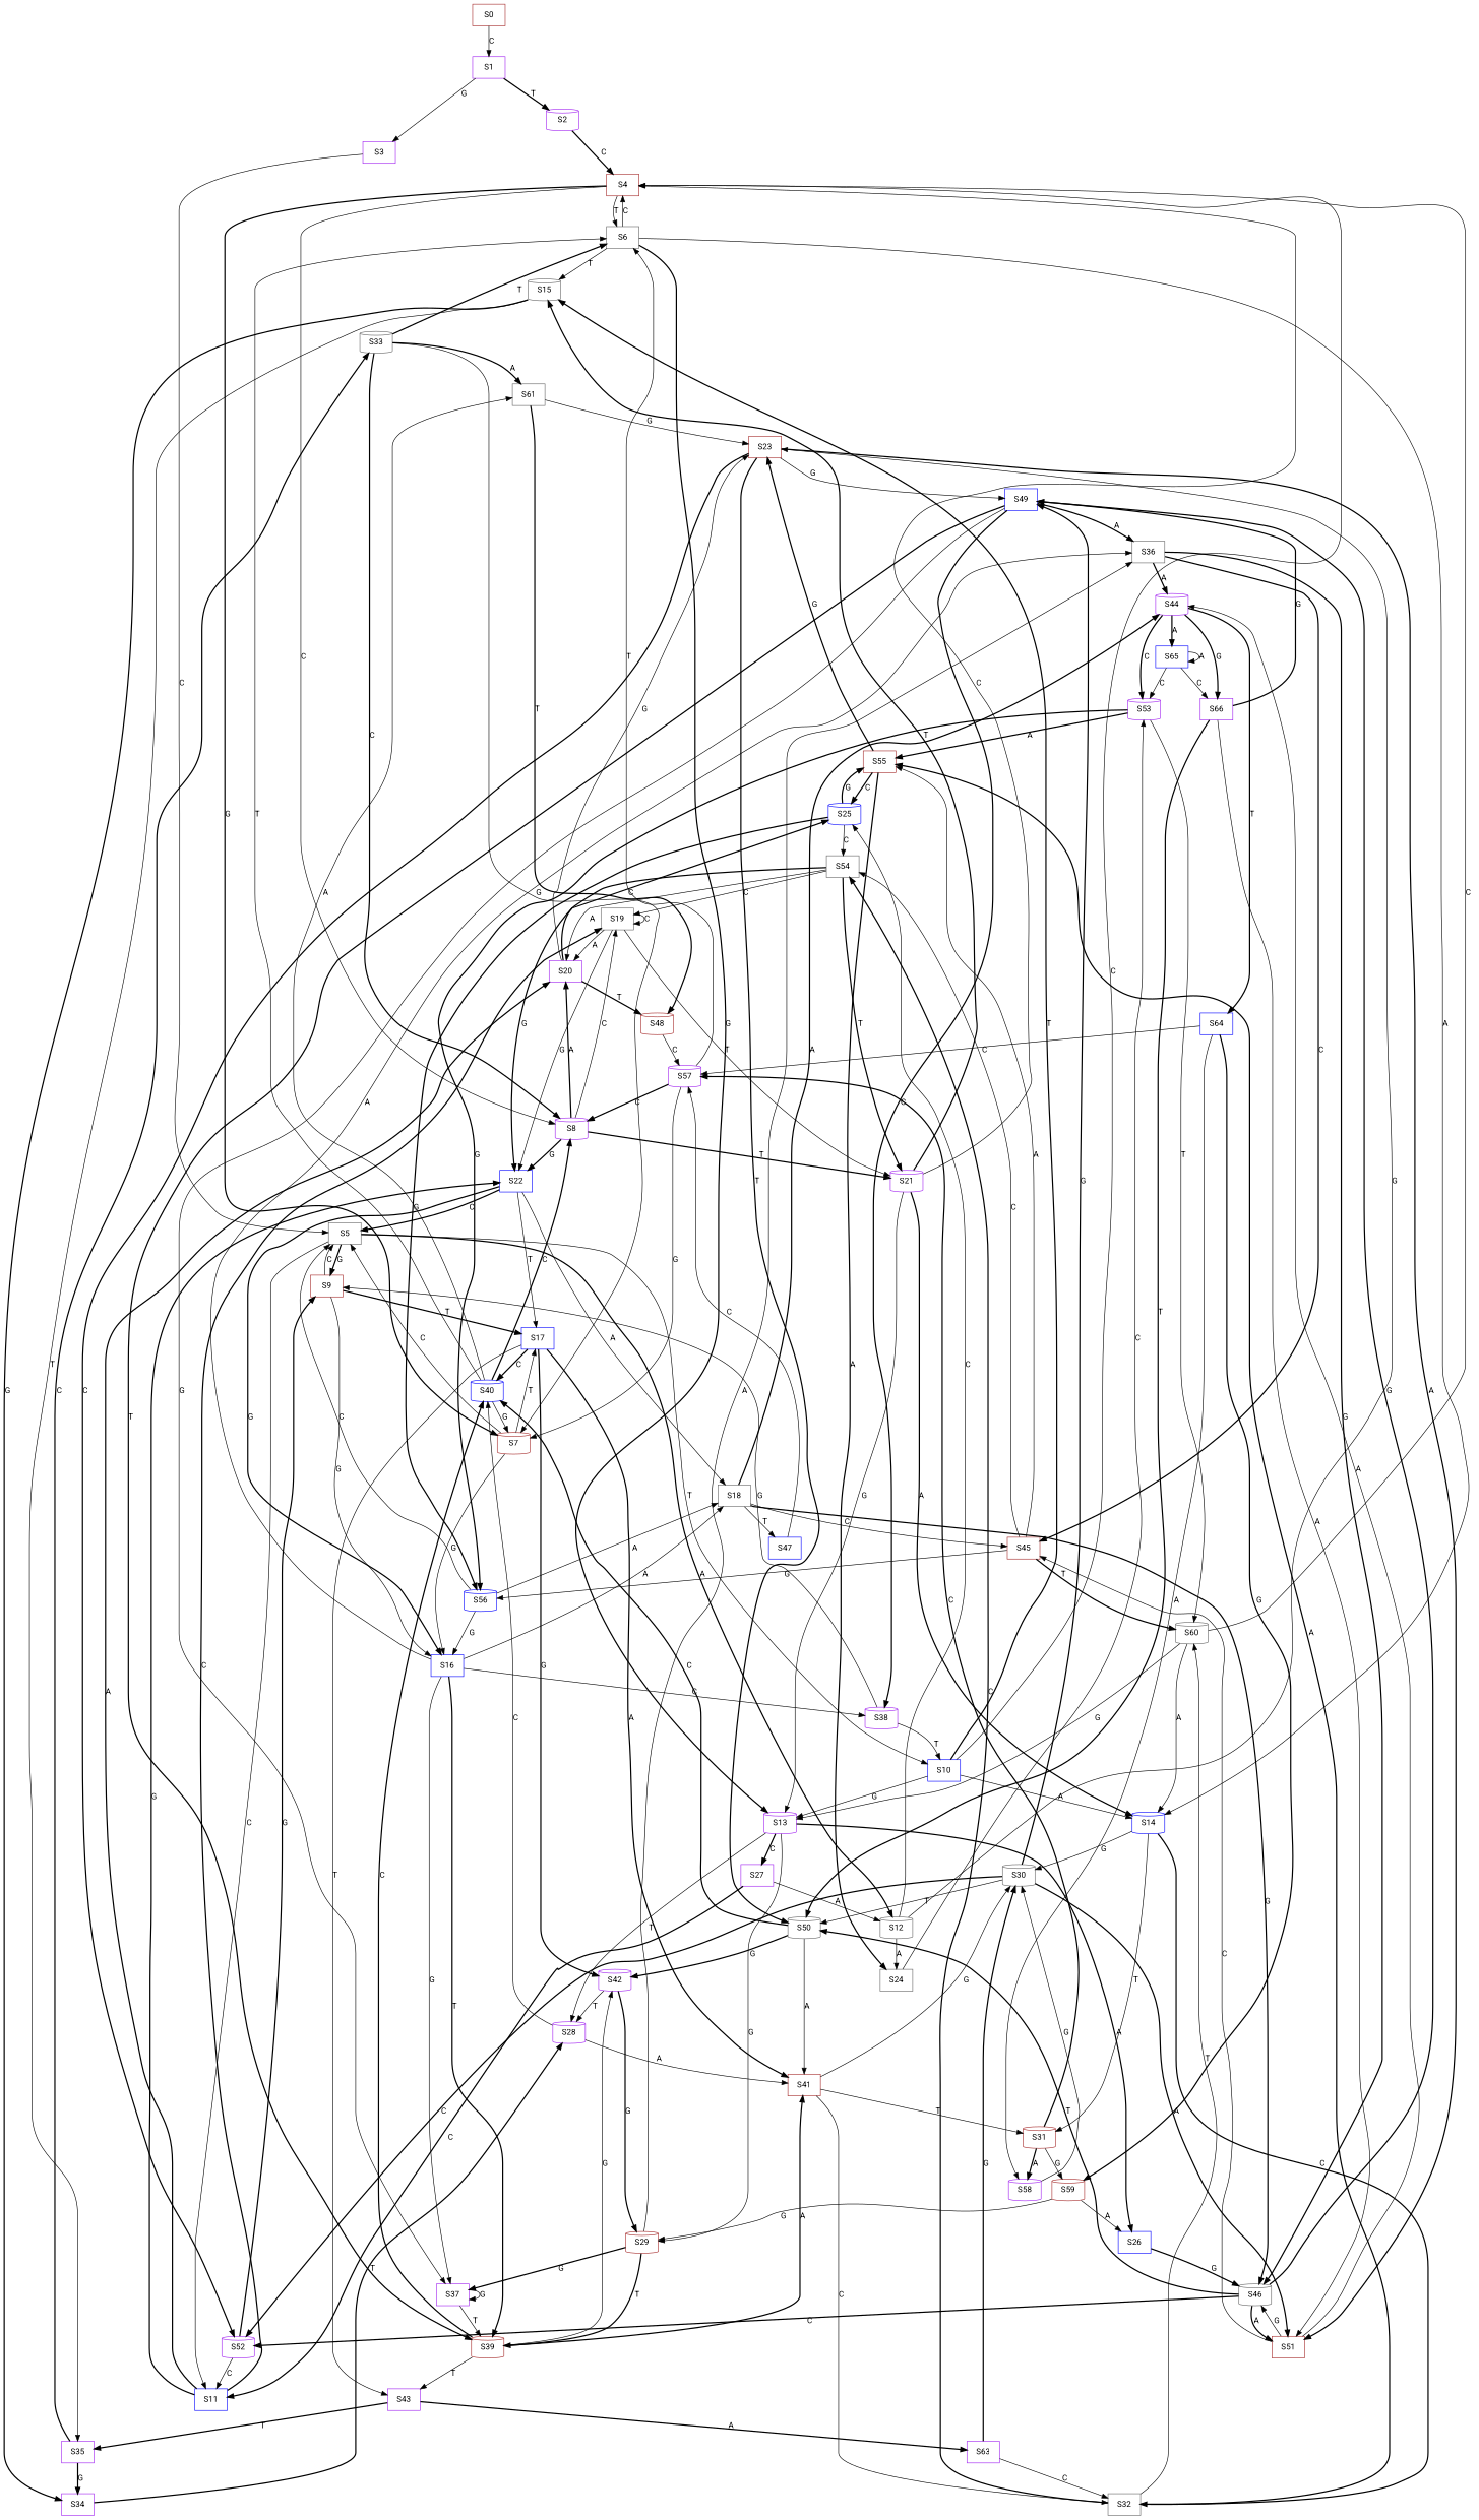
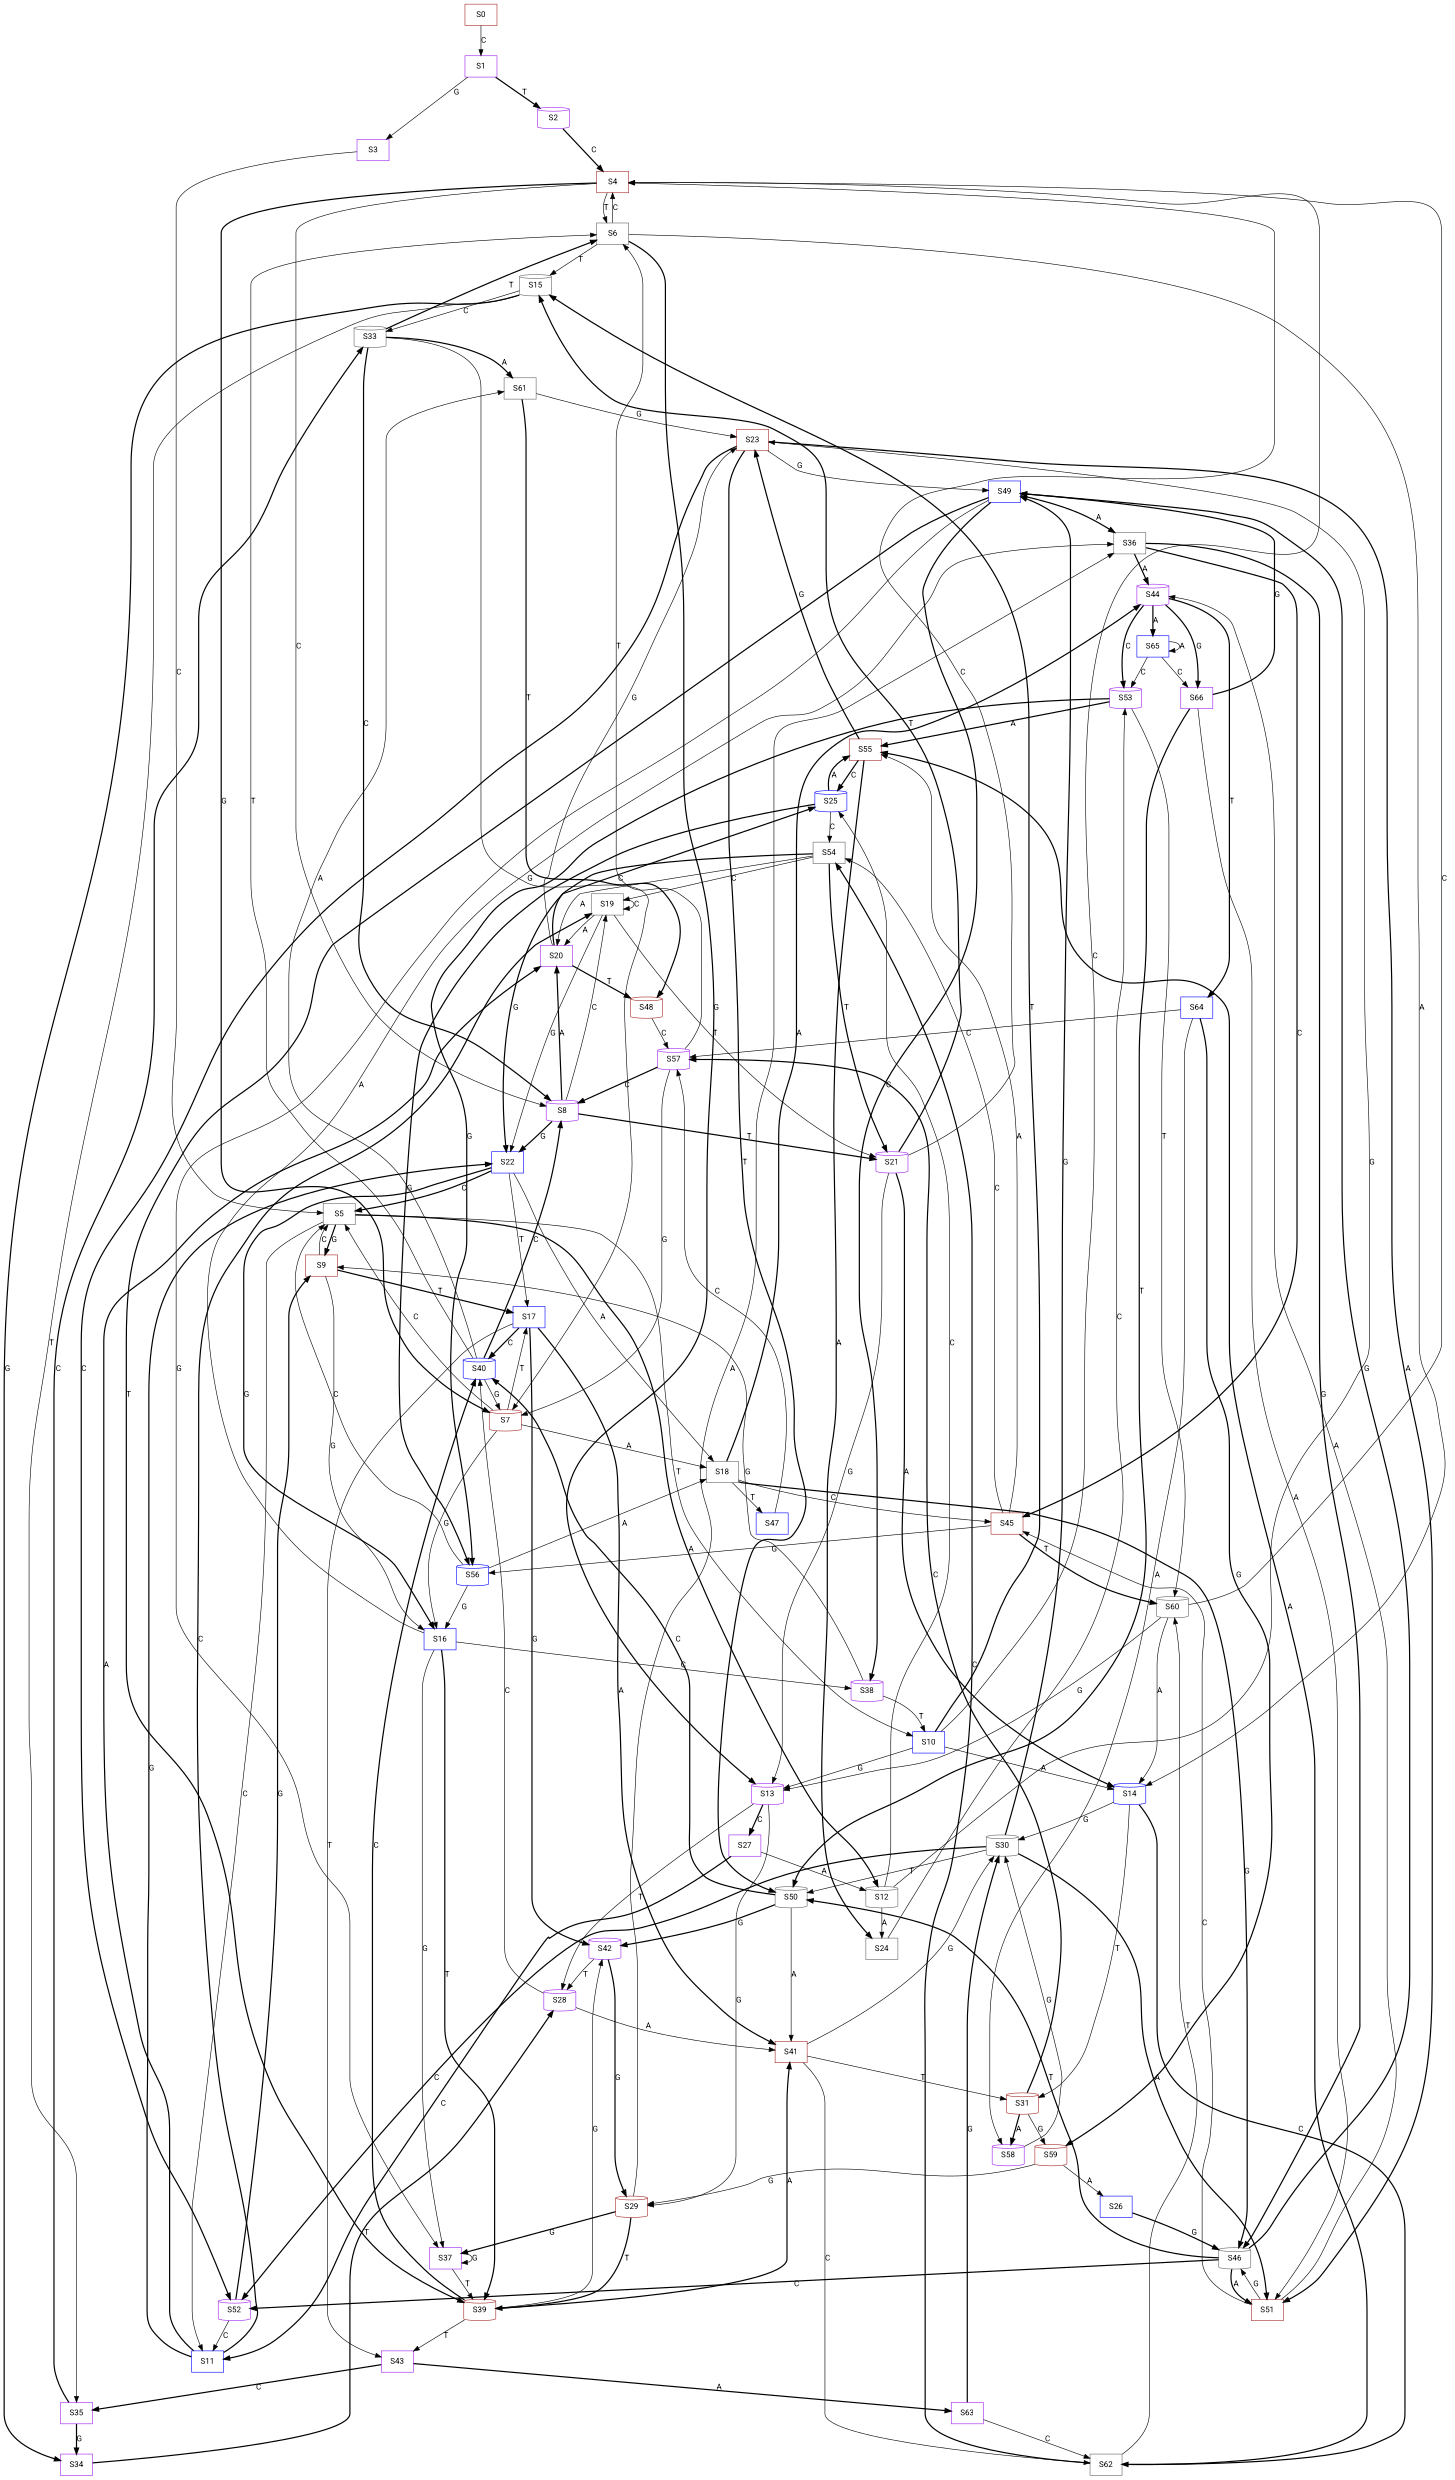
  strict digraph {
    fontname=Roboto
    node [color=purple fontname=Roboto shape=box]
    edge [fontname=Roboto style=solid]
    S0 [color=brown]
    S1
    S2 [shape=cylinder]
    S3
    S4 [color=brown]
    S5 [color=gray40]
    S6 [color=gray40]
    S7 [color=brown shape=cylinder]
    S8 [shape=cylinder]
    S9 [color=brown]
    S10 [color=blue]
    S11 [color=blue]
    S12 [color=gray40 shape=cylinder]
    S13 [shape=cylinder]
    S14 [color=blue shape=cylinder]
    S15 [color=gray40 shape=cylinder]
    S16 [color=blue]
    S17 [color=blue]
    S18 [color=gray40]
    S19 [color=gray40]
    S20
    S21 [shape=cylinder]
    S22 [color=blue]
    S23 [color=brown]
    S24 [color=gray40]
    S25 [color=blue shape=cylinder]
    S26 [color=blue]
    S27
    S28 [shape=cylinder]
    S29 [color=brown shape=cylinder]
    S30 [color=gray40 shape=cylinder]
    S31 [color=brown shape=cylinder]
-   S32 [color=gray40]
+   S32 [color=gray40 label=S62]
    S33 [color=gray40 shape=cylinder]
    S34
    S35
    S36 [color=gray40]
    S37
    S38 [shape=cylinder]
    S39 [color=brown shape=cylinder]
    S40 [color=blue shape=cylinder]
    S41 [color=brown]
    S42 [shape=cylinder]
    S43
    S44 [shape=cylinder]
    S45 [color=brown]
    S46 [color=gray40 shape=cylinder]
    S47 [color=blue]
    S48 [color=brown shape=cylinder]
    S49 [color=blue]
    S50 [color=gray40 shape=cylinder]
    S51 [color=brown]
    S52 [shape=cylinder]
    S53 [shape=cylinder]
    S54 [color=gray40]
    S55 [color=brown]
    S56 [color=blue shape=cylinder]
    S57 [shape=cylinder]
    S58 [shape=cylinder]
    S59 [color=brown shape=cylinder]
    S60 [color=gray40 shape=cylinder]
    S61 [color=gray40]
    S63
    S64 [color=blue]
    S65 [color=blue]
    S66
    S0 -> S1 [label=C]
    S1 -> S2 [label=T style=bold]
    S1 -> S3 [label=G]
    S2 -> S4 [label=C style=bold]
    S3 -> S5 [label=C]
    S4 -> S6 [label=T]
    S4 -> S7 [label=G style=bold]
    S4 -> S8 [label=C]
    S5 -> S9 [label=G style=bold]
    S5 -> S10 [label=T]
    S5 -> S11 [label=C]
    S5 -> S12 [label=A style=bold]
    S6 -> S4 [label=C]
    S6 -> S13 [label=G style=bold]
    S6 -> S14 [label=A]
    S6 -> S15 [label=T]
    S7 -> S5 [label=C]
    S7 -> S16 [label=G]
    S7 -> S17 [label=T]
-   S16 -> S18 [label=A]
+   S7 -> S18 [label=A]
    S8 -> S19 [label=C]
    S8 -> S20 [label=A style=bold]
    S8 -> S21 [label=T style=bold]
    S8 -> S22 [label=G style=bold]
    S9 -> S5 [label=C]
    S9 -> S16 [label=G]
    S9 -> S17 [label=T style=bold]
    S10 -> S4 [label=C]
    S10 -> S13 [label=G]
    S10 -> S14 [label=A]
    S10 -> S15 [label=T style=bold]
    S11 -> S19 [label=C style=bold]
    S11 -> S20 [label=A style=bold]
    S11 -> S22 [label=G style=bold]
    S12 -> S23 [label=G]
    S12 -> S24 [label=A]
    S12 -> S25 [label=C]
-   S13 -> S26 [label=A style=bold]
    S13 -> S27 [label=C style=bold]
    S13 -> S28 [label=T]
    S13 -> S29 [label=G]
    S14 -> S30 [label=G]
    S14 -> S31 [label=T]
    S14 -> S32 [label=C style=bold]
+   S15 -> S33 [label=C]
    S15 -> S34 [label=G style=bold]
    S15 -> S35 [label=T]
    S16 -> S36 [label=A]
    S16 -> S37 [label=G]
    S16 -> S38 [label=C]
    S16 -> S39 [label=T style=bold]
    S17 -> S40 [label=C style=bold]
    S17 -> S41 [label=A style=bold]
    S17 -> S42 [label=G style=bold]
    S17 -> S43 [label=T]
    S18 -> S44 [label=A style=bold]
    S18 -> S45 [label=C]
    S18 -> S46 [label=G style=bold]
    S18 -> S47 [label=T]
    S19 -> S19 [label=C]
    S19 -> S20 [label=A]
    S19 -> S21 [label=T]
    S19 -> S22 [label=G]
    S20 -> S23 [label=G]
    S20 -> S25 [label=C style=bold]
    S20 -> S48 [label=T style=bold]
    S21 -> S4 [label=C]
    S21 -> S13 [label=G]
    S21 -> S14 [label=A style=bold]
    S21 -> S15 [label=T style=bold]
    S22 -> S5 [label=C style=bold]
    S22 -> S16 [label=G style=bold]
    S22 -> S17 [label=T]
    S22 -> S18 [label=A]
    S23 -> S49 [label=G]
    S23 -> S50 [label=T style=bold]
    S23 -> S51 [label=A style=bold]
    S23 -> S52 [label=C style=bold]
    S24 -> S53 [label=C]
    S25 -> S54 [label=C]
-   S25 -> S55 [label=G style=bold]
+   S25 -> S55 [label=A style=bold]
    S25 -> S56 [label=G style=bold]
    S26 -> S46 [label=G style=bold]
    S27 -> S11 [label=C style=bold]
    S27 -> S12 [label=A]
    S28 -> S40 [label=C]
    S28 -> S41 [label=A]
    S29 -> S36 [label=A]
    S29 -> S37 [label=G style=bold]
    S29 -> S39 [label=T style=bold]
    S30 -> S49 [label=G style=bold]
    S30 -> S50 [label=T]
    S30 -> S51 [label=A style=bold]
    S30 -> S52 [label=C style=bold]
    S31 -> S57 [label=C style=bold]
    S31 -> S58 [label=A style=bold]
    S31 -> S59 [label=G]
    S32 -> S54 [label=C style=bold]
    S32 -> S55 [label=A style=bold]
    S32 -> S60 [label=T]
    S33 -> S6 [label=T style=bold]
    S33 -> S7 [label=G]
    S33 -> S8 [label=C style=bold]
    S33 -> S61 [label=A style=bold]
    S34 -> S28 [label=T style=bold]
    S35 -> S33 [label=C style=bold]
    S35 -> S34 [label=G style=bold]
    S36 -> S44 [label=A style=bold]
    S36 -> S45 [label=C style=bold]
    S36 -> S46 [label=G style=bold]
    S37 -> S37 [label=G]
    S37 -> S39 [label=T]
    S38 -> S9 [label=G]
    S38 -> S10 [label=T]
    S39 -> S40 [label=C style=bold]
    S39 -> S41 [label=A style=bold]
    S39 -> S42 [label=G]
    S39 -> S43 [label=T]
    S40 -> S6 [label=T]
    S40 -> S7 [label=G]
    S40 -> S8 [label=C style=bold]
    S40 -> S61 [label=A]
    S41 -> S30 [label=G]
    S41 -> S31 [label=T]
    S41 -> S32 [label=C]
    S42 -> S28 [label=T]
    S42 -> S29 [label=G style=bold]
-   S43 -> S35 [label=T style=bold]
+   S43 -> S35 [label=C style=bold]
    S43 -> S63 [label=A style=bold]
    S44 -> S53 [label=C style=bold]
    S44 -> S64 [label=T style=bold]
    S44 -> S65 [label=A style=bold]
    S44 -> S66 [label=G style=bold]
    S45 -> S54 [label=C]
    S45 -> S55 [label=A]
    S45 -> S56 [label=G]
    S45 -> S60 [label=T style=bold]
    S46 -> S49 [label=G style=bold]
    S46 -> S50 [label=T style=bold]
    S46 -> S51 [label=A style=bold]
    S46 -> S52 [label=C style=bold]
    S47 -> S57 [label=C]
    S48 -> S57 [label=C]
    S49 -> S36 [label=A style=bold]
    S49 -> S37 [label=G]
    S49 -> S38 [label=C style=bold]
    S49 -> S39 [label=T style=bold]
    S50 -> S40 [label=C style=bold]
    S50 -> S41 [label=A]
    S50 -> S42 [label=G style=bold]
    S51 -> S44 [label=A]
    S51 -> S45 [label=C]
    S51 -> S46 [label=G]
    S52 -> S9 [label=G style=bold]
    S52 -> S11 [label=C]
    S53 -> S55 [label=A style=bold]
    S53 -> S56 [label=G style=bold]
    S53 -> S60 [label=T]
    S54 -> S19 [label=C]
    S54 -> S20 [label=A]
    S54 -> S21 [label=T style=bold]
    S54 -> S22 [label=G style=bold]
    S55 -> S23 [label=G style=bold]
    S55 -> S24 [label=A style=bold]
    S55 -> S25 [label=C style=bold]
    S56 -> S5 [label=C]
    S56 -> S16 [label=G]
    S56 -> S18 [label=A]
    S57 -> S6 [label=T]
    S57 -> S7 [label=G]
    S57 -> S8 [label=C style=bold]
    S58 -> S30 [label=G]
    S59 -> S26 [label=A]
    S59 -> S29 [label=G]
    S60 -> S4 [label=C]
    S60 -> S13 [label=G]
    S60 -> S14 [label=A]
    S61 -> S23 [label=G]
    S61 -> S48 [label=T style=bold]
    S63 -> S30 [label=G style=bold]
    S63 -> S32 [label=C]
    S64 -> S57 [label=C]
    S64 -> S58 [label=A]
    S64 -> S59 [label=G style=bold]
    S65 -> S53 [label=C]
    S65 -> S65 [label=A]
    S65 -> S66 [label=C]
    S66 -> S49 [label=G style=bold]
    S66 -> S50 [label=T style=bold]
    S66 -> S51 [label=A]
  }
